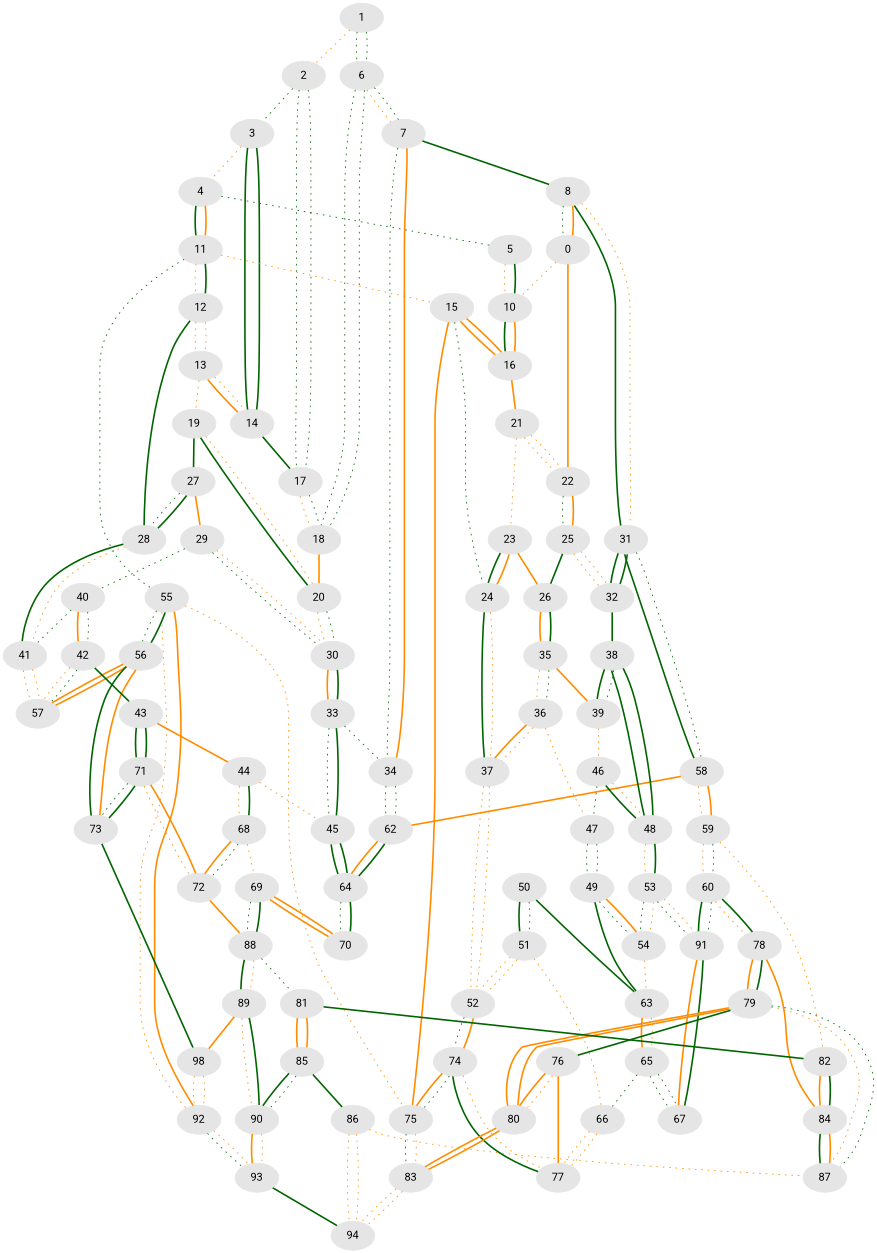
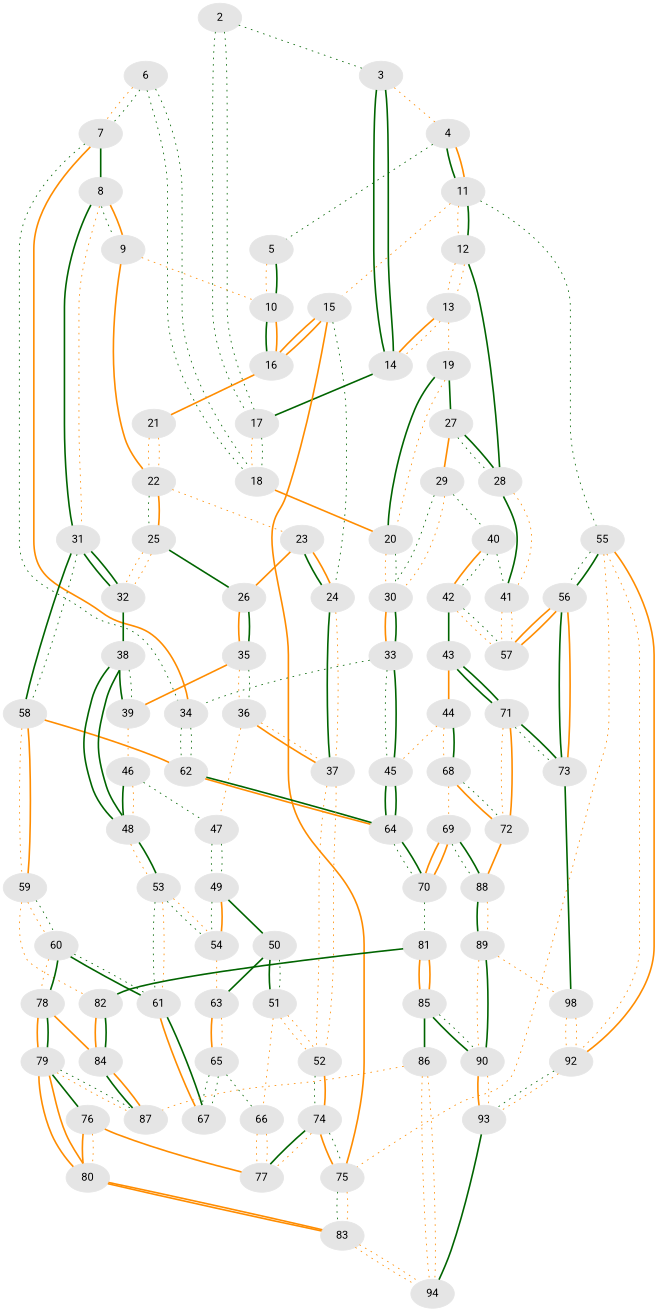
  graph {
    fontname=Roboto
    node [color=gray90 fontname=Roboto style=filled]
    edge [color=darkorange fontname=Roboto style=dotted]
-   1
    2
    6
    3
    17
    7
    18
    4
    14
    5
    11
    10
    12
    15
    55
    16
    8
    34
    20
-   9 [label=0]
+   9
    31
    62
    22
    32
    58
    25
    21
    13
    28
    24
    75
    56
    92
    19
    41
    27
    37
    83
    23
    30
    29
    33
    26
    35
    52
    38
    36
    39
    40
    57
    42
    45
    59
    48
    64
    47
    46
    49
    74
    53
    43
    44
    71
    68
    73
    72
    69
    70
    50
    54
-   61 [label=91]
+   61
    51
    63
    66
    65
    77
    67
    93
    n79 [label=98]
    60
    82
    78
    84
    79
    81
    76
    80
    88
    89
    85
    94
    87
    86
    90
-   1 -- 2
-   1 -- 6 [color=darkgreen]
-   1 -- 6 [color=darkgreen]
    2 -- 3 [color=darkgreen]
    2 -- 17 [color=darkgreen]
    2 -- 17 [color=darkgreen]
    6 -- 7
    6 -- 7 [color=darkgreen]
    6 -- 18 [color=darkgreen]
    6 -- 18 [color=darkgreen]
    3 -- 4
    3 -- 14 [color=darkgreen style=bold]
    3 -- 14 [color=darkgreen style=bold]
    17 -- 18
    17 -- 18 [color=darkgreen]
    7 -- 8 [color=darkgreen style=bold]
    7 -- 34 [color=darkgreen]
    7 -- 34 [style=bold]
    18 -- 20 [style=bold]
    4 -- 5 [color=darkgreen]
    4 -- 11 [color=darkgreen style=bold]
    4 -- 11 [style=bold]
    14 -- 17 [color=darkgreen style=bold]
    5 -- 10
    5 -- 10 [color=darkgreen style=bold]
    11 -- 12
    11 -- 12 [color=darkgreen style=bold]
    11 -- 15
    11 -- 55 [color=darkgreen]
    10 -- 16 [color=darkgreen style=bold]
    10 -- 16 [style=bold]
    12 -- 13
    12 -- 13
    12 -- 28 [color=darkgreen style=bold]
    15 -- 16 [style=bold]
    15 -- 16 [style=bold]
    15 -- 24 [color=darkgreen]
    15 -- 75 [style=bold]
    55 -- 75
    55 -- 56 [color=darkgreen]
    55 -- 56 [color=darkgreen style=bold]
    55 -- 92
    55 -- 92 [style=bold]
    16 -- 21 [style=bold]
    8 -- 9 [color=darkgreen]
    8 -- 9 [style=bold]
    8 -- 31 [color=darkgreen style=bold]
    8 -- 31
    34 -- 62 [color=darkgreen]
    34 -- 62 [color=darkgreen]
    20 -- 30
    20 -- 30 [color=darkgreen]
    9 -- 10
    9 -- 22 [style=bold]
    31 -- 32 [color=darkgreen style=bold]
    31 -- 32 [color=darkgreen style=bold]
    31 -- 58 [color=darkgreen style=bold]
    31 -- 58 [color=darkgreen]
    62 -- 64 [style=bold]
    62 -- 64 [color=darkgreen style=bold]
    22 -- 25 [color=darkgreen]
    22 -- 25 [style=bold]
    32 -- 38 [color=darkgreen style=bold]
    58 -- 62 [style=bold]
    58 -- 59
    58 -- 59 [style=bold]
    25 -- 32
    25 -- 32
    25 -- 26 [color=darkgreen style=bold]
    21 -- 22
    21 -- 22
-   21 -- 23
+   22 -- 23
    13 -- 14 [style=bold]
    13 -- 14
    13 -- 19
    28 -- 41 [color=darkgreen style=bold]
    28 -- 41
    24 -- 37 [color=darkgreen style=bold]
    24 -- 37
    75 -- 83 [color=darkgreen]
    75 -- 83
    56 -- 57 [style=bold]
    56 -- 57 [style=bold]
    56 -- 73 [color=darkgreen style=bold]
    56 -- 73 [style=bold]
    92 -- 93 [color=darkgreen]
    92 -- 93
    19 -- 20 [color=darkgreen style=bold]
    19 -- 20
    19 -- 27 [color=darkgreen style=bold]
    41 -- 57
    41 -- 57
    27 -- 28 [color=darkgreen]
    27 -- 28 [color=darkgreen style=bold]
    27 -- 29 [style=bold]
    37 -- 52
    37 -- 52
    83 -- 94
    83 -- 94
    23 -- 24 [color=darkgreen style=bold]
    23 -- 24 [style=bold]
    23 -- 26 [style=bold]
    30 -- 33 [style=bold]
    30 -- 33 [color=darkgreen style=bold]
    29 -- 30 [color=darkgreen]
    29 -- 30
    29 -- 40 [color=darkgreen]
    33 -- 34 [color=darkgreen]
    33 -- 45 [color=darkgreen]
    33 -- 45 [color=darkgreen style=bold]
    26 -- 35 [style=bold]
    26 -- 35 [color=darkgreen style=bold]
    35 -- 36
    35 -- 36 [color=darkgreen]
    35 -- 39 [style=bold]
    52 -- 74 [color=darkgreen]
    52 -- 74 [style=bold]
    38 -- 39 [color=darkgreen style=bold]
    38 -- 39 [color=darkgreen]
    38 -- 48 [color=darkgreen style=bold]
    38 -- 48 [color=darkgreen style=bold]
    36 -- 37 [style=bold]
    36 -- 37
    36 -- 47
    39 -- 46
    40 -- 41 [color=darkgreen]
    40 -- 42 [style=bold]
    40 -- 42 [color=darkgreen]
    42 -- 57
    42 -- 57 [color=darkgreen]
    42 -- 43 [color=darkgreen style=bold]
    45 -- 64 [color=darkgreen style=bold]
    45 -- 64 [color=darkgreen style=bold]
    59 -- 60
    59 -- 60 [color=darkgreen]
    59 -- 82
    48 -- 53
    48 -- 53 [color=darkgreen style=bold]
    64 -- 70 [color=darkgreen]
    64 -- 70 [color=darkgreen style=bold]
    47 -- 49 [color=darkgreen]
    47 -- 49 [color=darkgreen]
    46 -- 48 [color=darkgreen style=bold]
    46 -- 48
    46 -- 47 [color=darkgreen]
-   49 -- 63 [color=darkgreen style=bold]
+   49 -- 50 [color=darkgreen style=bold]
    49 -- 54 [color=darkgreen]
    49 -- 54 [style=bold]
    74 -- 75 [style=bold]
    74 -- 75 [color=darkgreen]
    74 -- 77 [color=darkgreen style=bold]
    74 -- 77
    53 -- 54 [color=darkgreen]
    53 -- 54
    53 -- 61 [color=darkgreen]
    53 -- 61
    43 -- 44 [style=bold]
    43 -- 71 [color=darkgreen style=bold]
    43 -- 71 [color=darkgreen style=bold]
    44 -- 45
    44 -- 68
    44 -- 68 [color=darkgreen style=bold]
    71 -- 73 [color=darkgreen]
    71 -- 73 [color=darkgreen style=bold]
    71 -- 72
    71 -- 72 [style=bold]
    68 -- 72 [style=bold]
    68 -- 72 [color=darkgreen]
    68 -- 69
    73 -- n79 [color=darkgreen style=bold]
    72 -- 88 [style=bold]
    69 -- 70 [style=bold]
    69 -- 70 [style=bold]
    69 -- 88 [color=darkgreen]
    69 -- 88 [color=darkgreen style=bold]
-   88 -- 81 [color=darkgreen]
+   70 -- 81 [color=darkgreen]
    50 -- 51 [color=darkgreen style=bold]
    50 -- 51 [color=darkgreen]
    50 -- 63 [color=darkgreen style=bold]
    54 -- 63
    61 -- 67 [style=bold]
    61 -- 67 [color=darkgreen style=bold]
    51 -- 52
    51 -- 52
    51 -- 66
    63 -- 65 [style=bold]
    63 -- 65
    66 -- 77
    66 -- 77
    65 -- 66 [color=darkgreen]
    65 -- 67 [color=darkgreen]
    65 -- 67 [color=darkgreen]
    93 -- 94 [color=darkgreen style=bold]
    n79 -- 92
    n79 -- 92
    60 -- 61 [color=darkgreen style=bold]
    60 -- 61 [color=darkgreen]
    60 -- 78
    60 -- 78 [color=darkgreen style=bold]
    82 -- 84 [style=bold]
    82 -- 84 [color=darkgreen style=bold]
    78 -- 84 [style=bold]
    78 -- 79 [style=bold]
    78 -- 79 [color=darkgreen style=bold]
    84 -- 87 [color=darkgreen style=bold]
    84 -- 87 [style=bold]
    79 -- 76 [color=darkgreen style=bold]
    79 -- 80 [style=bold]
    79 -- 80 [style=bold]
    79 -- 87
    79 -- 87 [color=darkgreen]
    81 -- 82 [color=darkgreen style=bold]
    81 -- 85 [style=bold]
    81 -- 85 [style=bold]
    76 -- 77 [style=bold]
    76 -- 80 [style=bold]
    76 -- 80
    80 -- 83 [style=bold]
    80 -- 83 [style=bold]
    88 -- 89 [color=darkgreen style=bold]
    88 -- 89
-   89 -- n79 [style=bold]
+   89 -- n79
    89 -- 90
    89 -- 90 [color=darkgreen style=bold]
    85 -- 86 [color=darkgreen style=bold]
    85 -- 90 [color=darkgreen style=bold]
    85 -- 90 [color=darkgreen]
    86 -- 94
    86 -- 94
    86 -- 87
    90 -- 93 [style=bold]
    90 -- 93
  }
